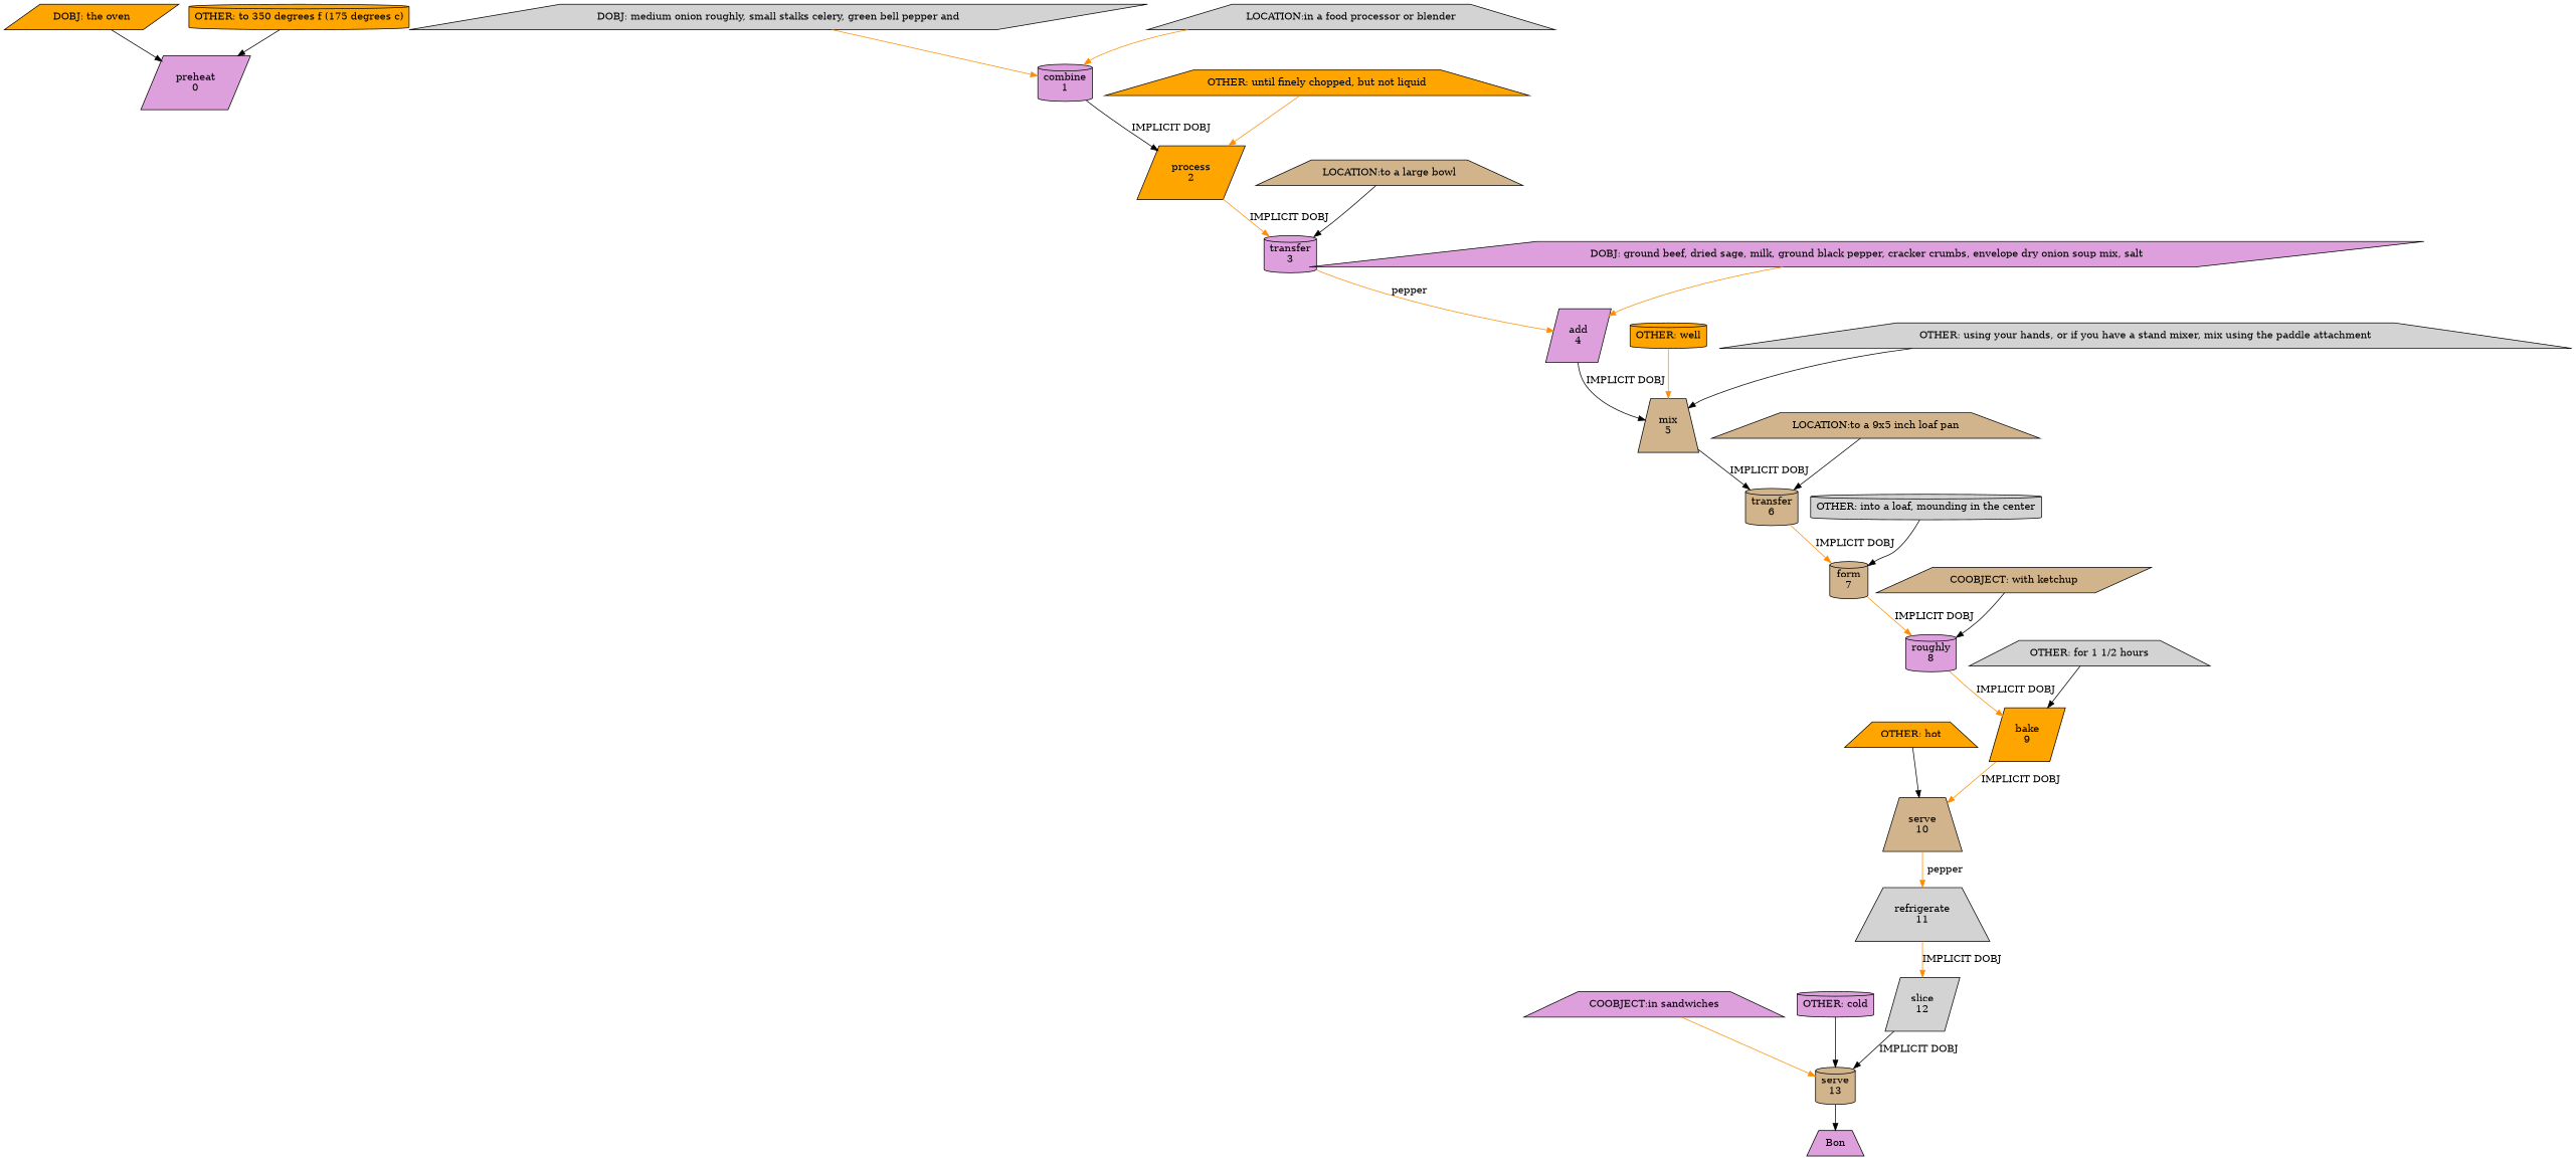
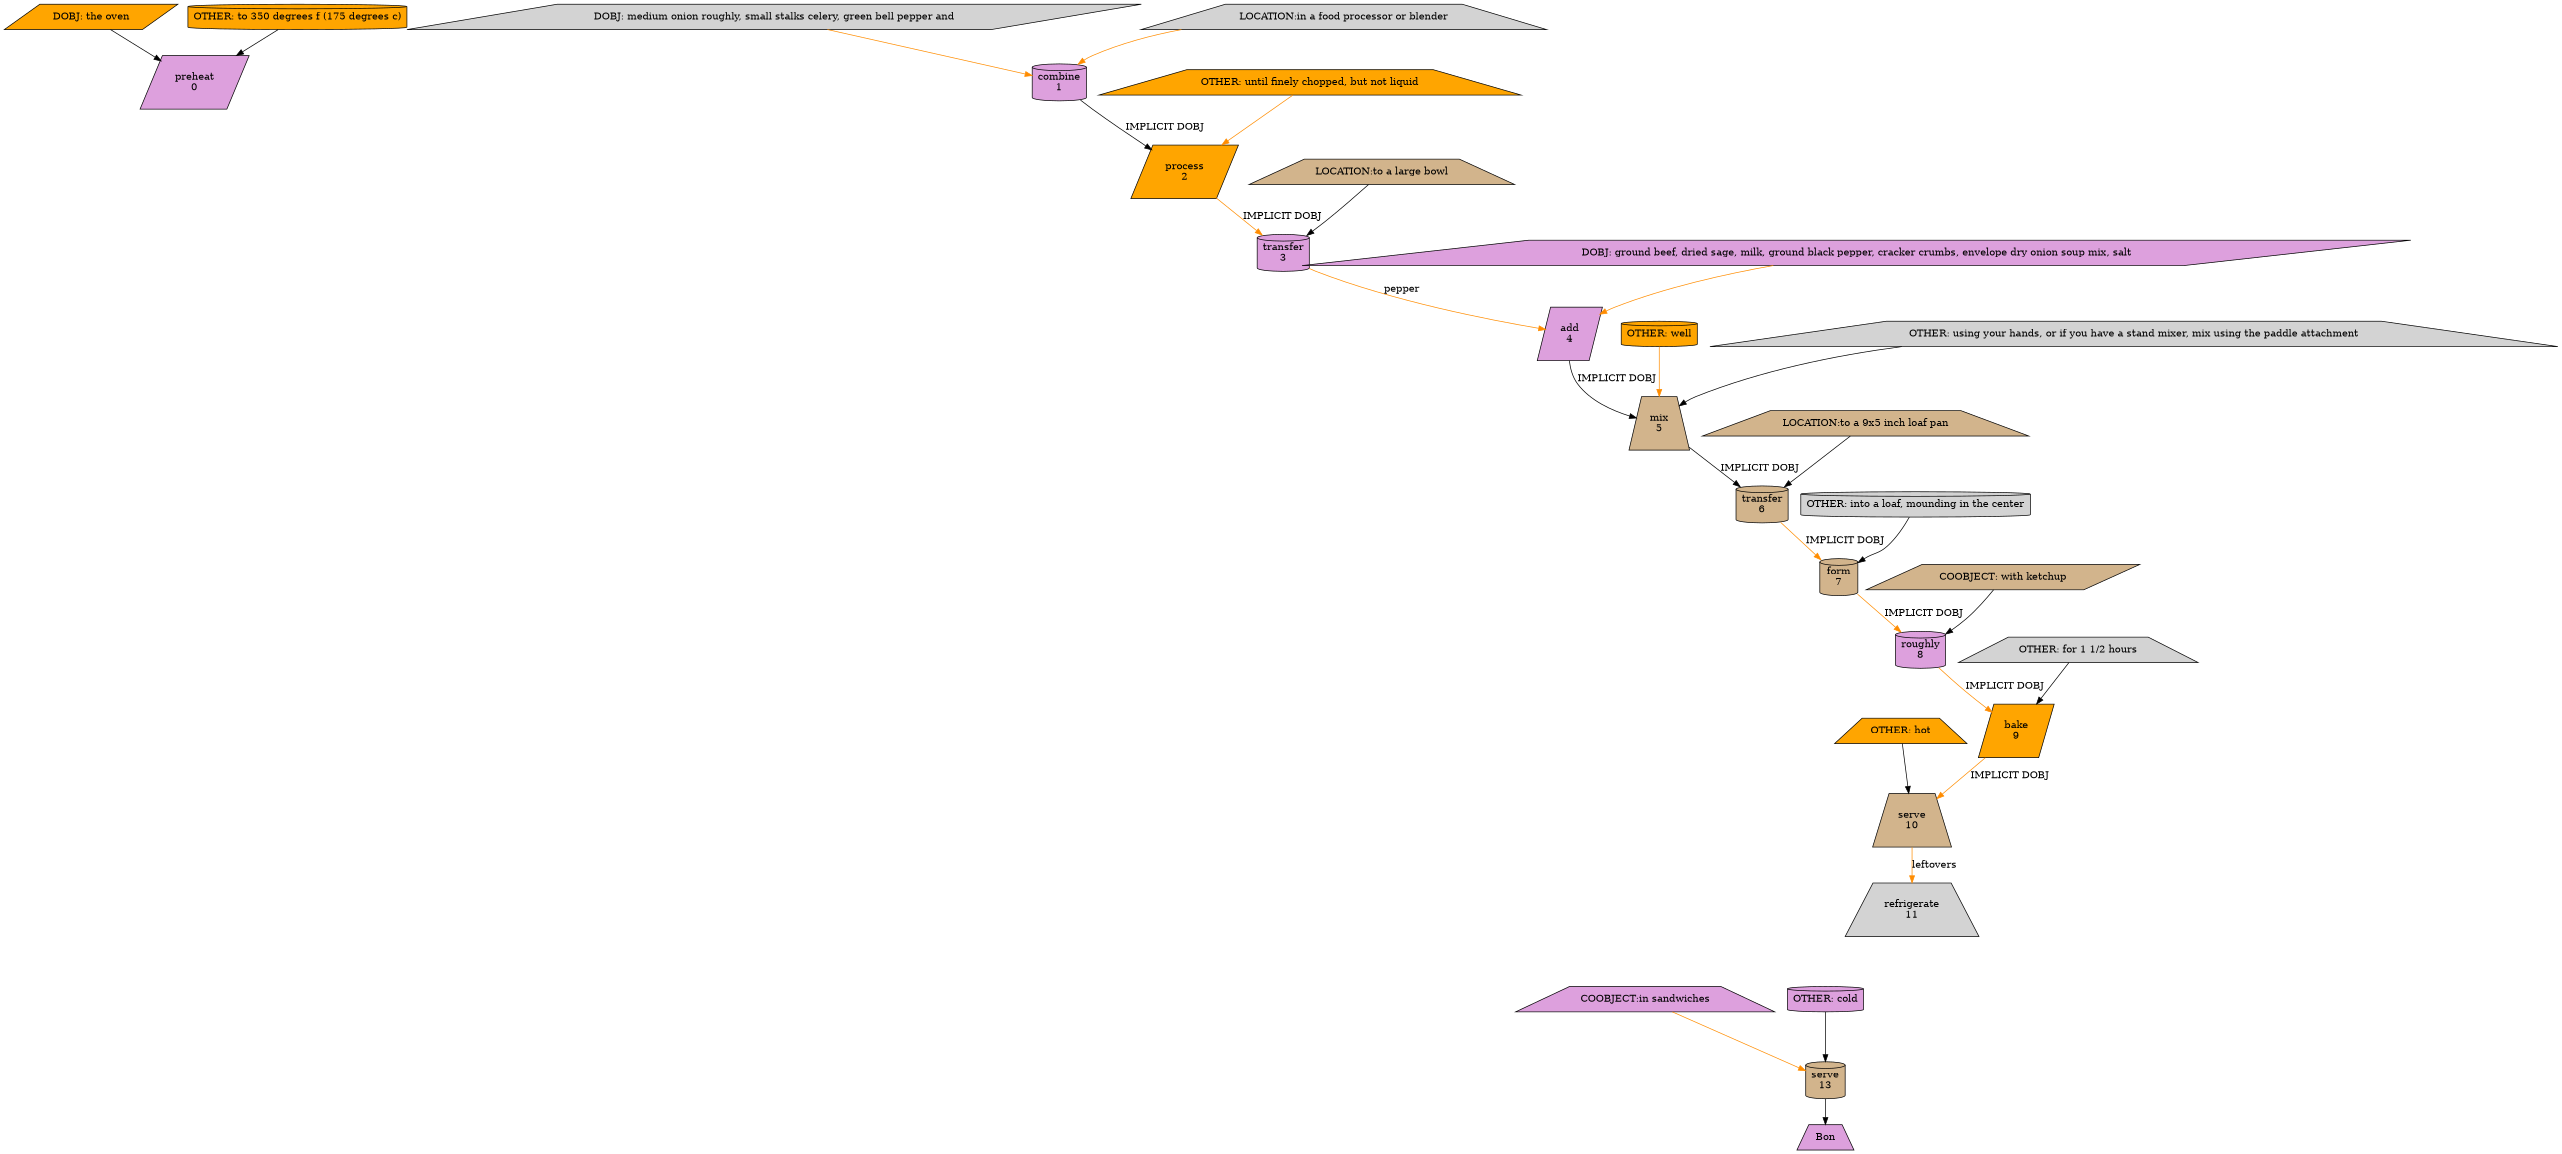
  digraph {
    node [fillcolor=plum shape=trapezium style=filled]
    edge [color=black]
    n1 [label="preheat\n0" shape=parallelogram]
    n2 [fillcolor=orange label="bake\n9" shape=parallelogram]
    n3 [fillcolor=tan label="serve\n10"]
    n4 [label="combine\n1" shape=cylinder]
    n5 [fillcolor=orange label="process\n2" shape=parallelogram]
    n6 [label="transfer\n3" shape=cylinder]
    n7 [label="add\n4" shape=parallelogram]
    n8 [fillcolor=tan label="mix\n5"]
    n9 [fillcolor=tan label="transfer\n6" shape=cylinder]
    n10 [fillcolor=tan label="form\n7" shape=cylinder]
    n11 [label="roughly\n8" shape=cylinder]
    n12 [fillcolor=lightgrey label="refrigerate\n11"]
-   n13 [fillcolor=lightgrey label="slice\n12" shape=parallelogram]
    n14 [fillcolor=tan label="serve\n13" shape=cylinder]
    n15 [label=Bon]
    n16 [fillcolor=orange label="DOBJ: the oven" shape=parallelogram]
    n17 [fillcolor=orange label="OTHER: to 350 degrees f (175 degrees c)" shape=cylinder]
    n18 [fillcolor=lightgrey label="DOBJ: medium onion roughly, small stalks celery, green bell pepper and" shape=parallelogram]
    n19 [fillcolor=lightgrey label="LOCATION:in a food processor or blender"]
    n20 [fillcolor=orange label="OTHER: until finely chopped, but not liquid"]
    n21 [fillcolor=tan label="LOCATION:to a large bowl"]
    n22 [label="DOBJ: ground beef, dried sage, milk, ground black pepper, cracker crumbs, envelope dry onion soup mix, salt" shape=parallelogram]
    n23 [fillcolor=orange label="OTHER: well" shape=cylinder]
    n24 [fillcolor=lightgrey label="OTHER: using your hands, or if you have a stand mixer, mix using the paddle attachment"]
    n25 [fillcolor=tan label="LOCATION:to a 9x5 inch loaf pan"]
    n26 [fillcolor=lightgrey label="OTHER: into a loaf, mounding in the center" shape=cylinder]
    n27 [fillcolor=tan label="COOBJECT: with ketchup" shape=parallelogram]
    n28 [fillcolor=lightgrey label="OTHER: for 1 1/2 hours"]
    n29 [fillcolor=orange label="OTHER: hot"]
    n30 [label="COOBJECT:in sandwiches"]
    n31 [label="OTHER: cold" shape=cylinder]
    n2 -> n3 [color=darkorange label="IMPLICIT DOBJ"]
-   n3 -> n12 [color=darkorange label=pepper]
+   n3 -> n12 [color=darkorange label=leftovers]
    n4 -> n5 [label="IMPLICIT DOBJ"]
    n5 -> n6 [color=darkorange label="IMPLICIT DOBJ"]
    n6 -> n7 [color=darkorange label=pepper]
    n7 -> n8 [label="IMPLICIT DOBJ"]
    n8 -> n9 [label="IMPLICIT DOBJ"]
    n9 -> n10 [color=darkorange label="IMPLICIT DOBJ"]
    n10 -> n11 [color=darkorange label="IMPLICIT DOBJ"]
    n11 -> n2 [color=darkorange label="IMPLICIT DOBJ"]
-   n12 -> n13 [color=darkorange label="IMPLICIT DOBJ"]
-   n13 -> n14 [label="IMPLICIT DOBJ"]
    n14 -> n15
    n16 -> n1
    n17 -> n1
    n18 -> n4 [color=darkorange]
    n19 -> n4 [color=darkorange]
    n20 -> n5 [color=darkorange]
    n21 -> n6
    n22 -> n7 [color=darkorange]
    n23 -> n8 [color=darkorange]
    n24 -> n8
    n25 -> n9
    n26 -> n10
    n27 -> n11
    n28 -> n2
    n29 -> n3
    n30 -> n14 [color=darkorange]
    n31 -> n14
  }
